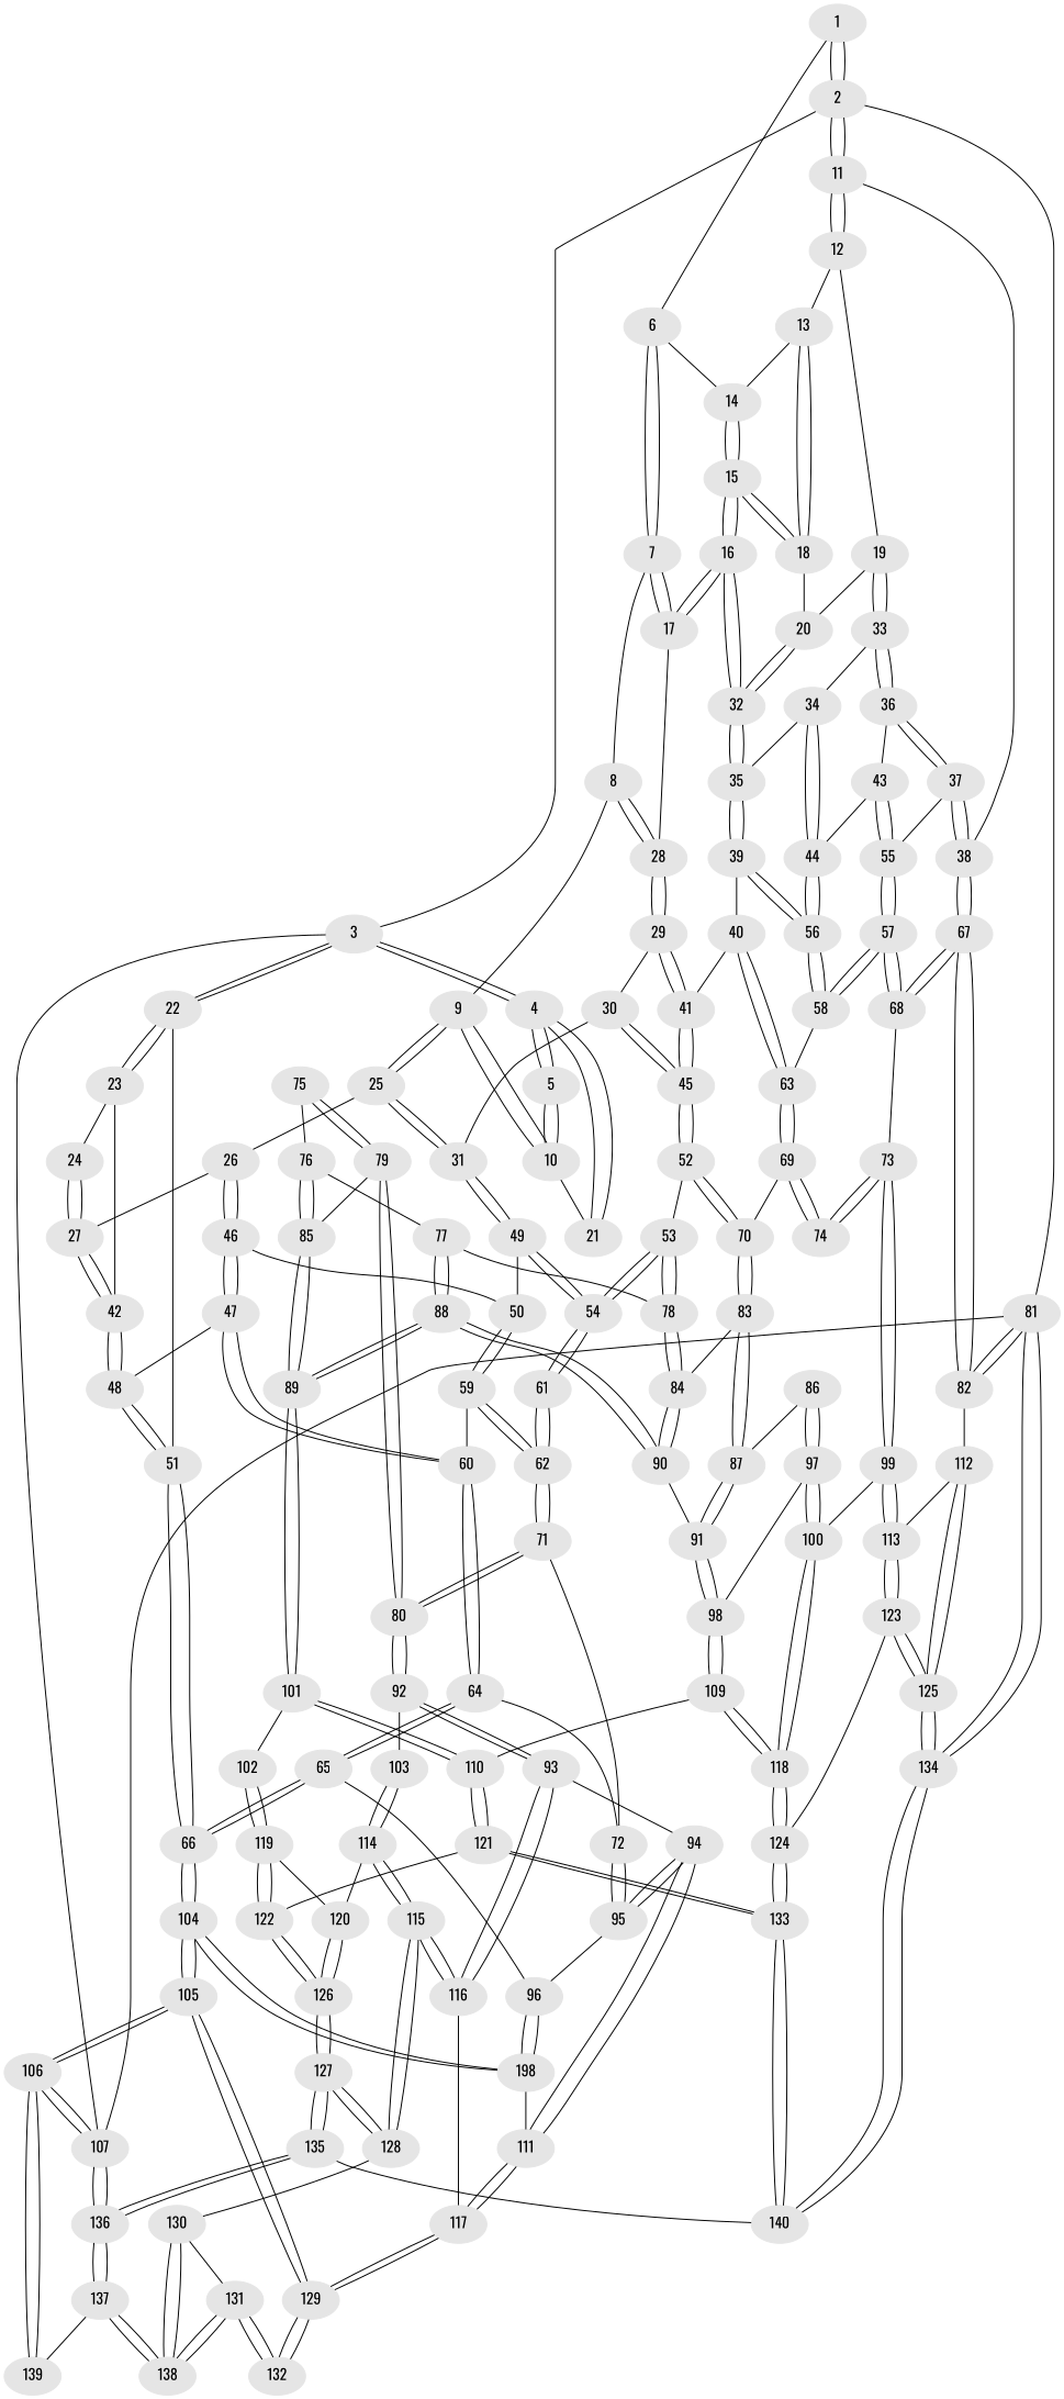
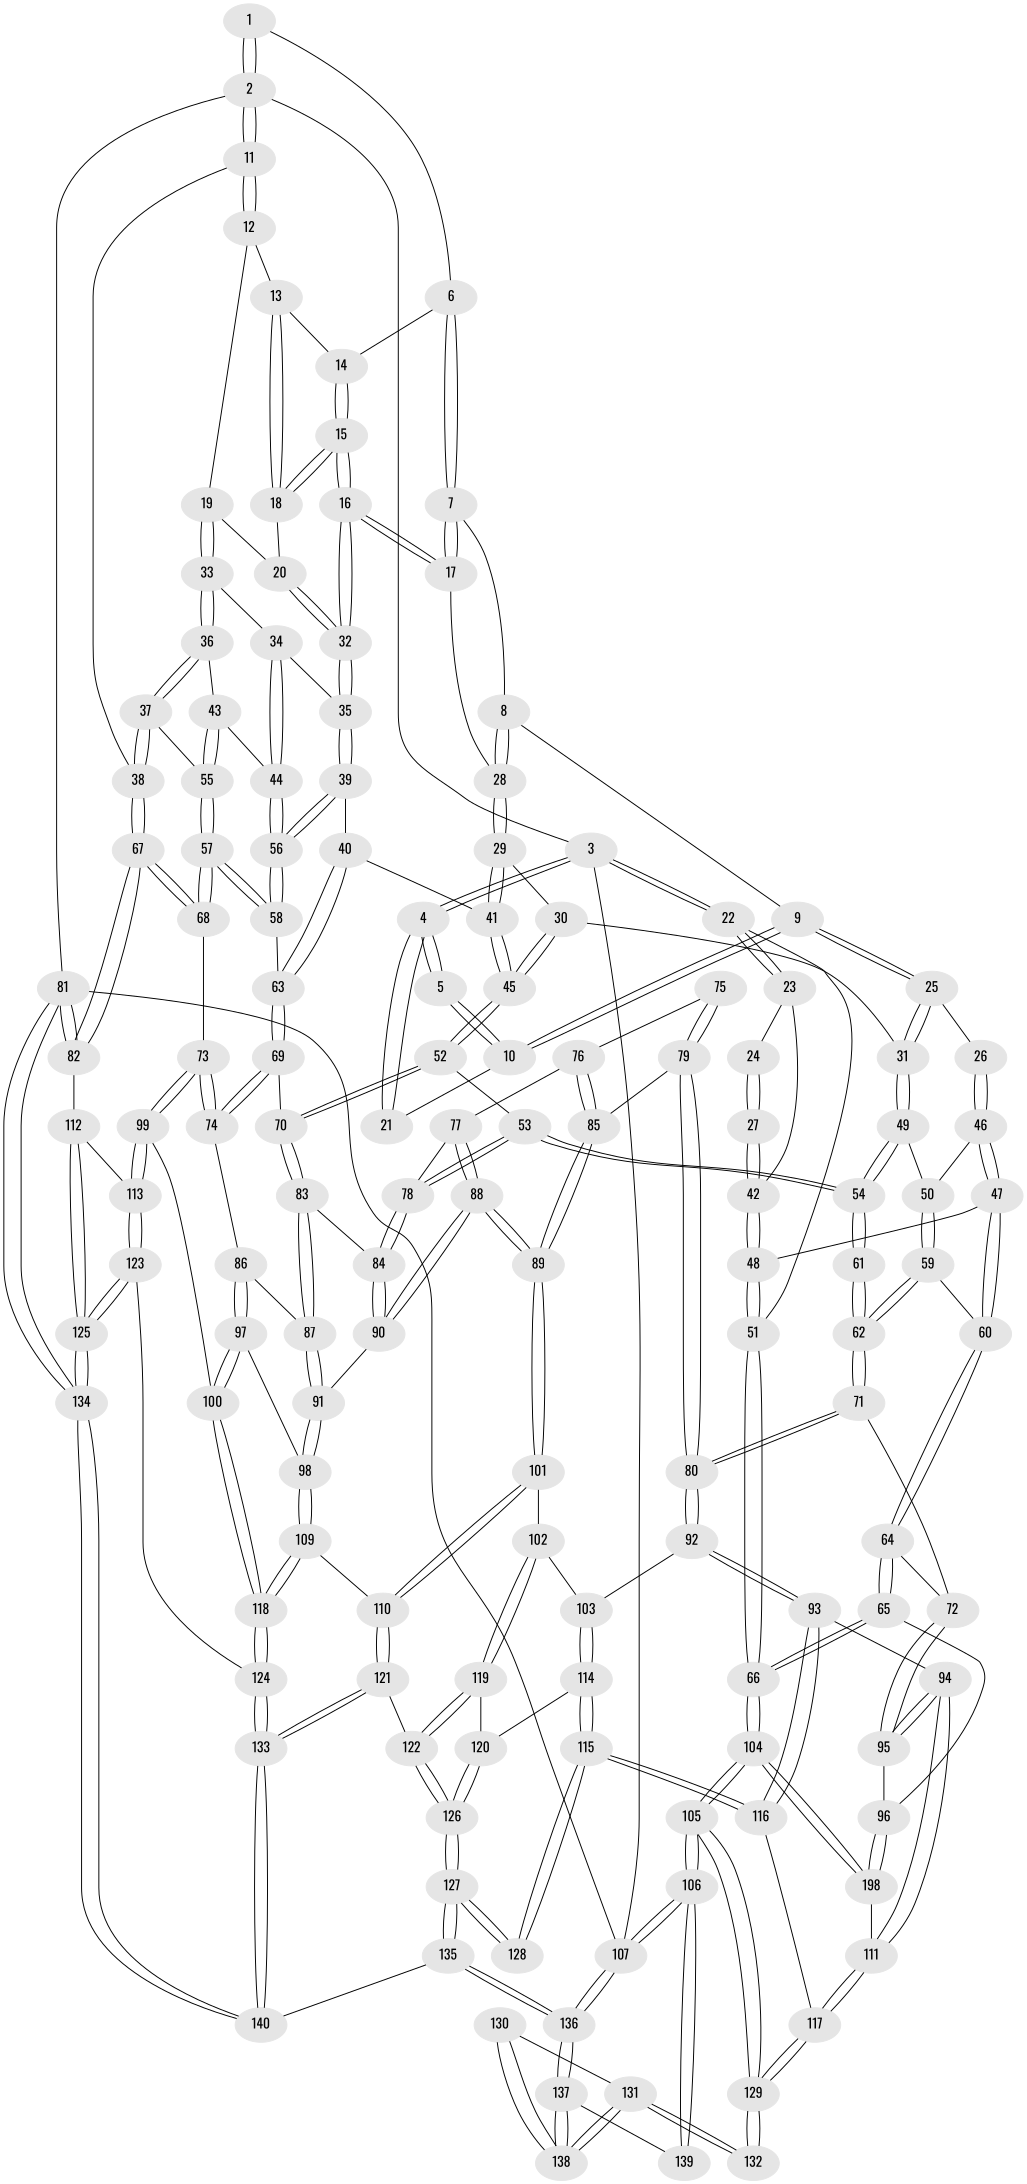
  graph {
    fontname=Oswald
    node [color=gray90 fontname=Oswald style=filled]
    edge [fontname=Oswald]
    1
    2
    6
    3
    11
    81
    7
    14
    4
    22
    107
    12
    38
    82
    134
    5
    21
    23
    51
    136
    10
    8
    17
    15
    9
    28
    25
    29
    26
    31
    13
    19
    67
    18
    20
    33
    16
    32
    35
    34
    36
    24
    42
    66
    27
    48
    46
    49
    47
    50
    30
    41
    45
    52
    54
    39
    44
    37
    43
    56
    40
    55
    57
    68
    63
    58
    69
    53
    70
    60
    59
    64
    61
    62
    104
    78
    83
    84
    73
    71
    65
    72
    80
    74
    96
    95
    n87 [label=198]
    105
    112
    99
    86
    87
    92
    100
    113
    97
    75
    76
    79
    77
    85
    88
    89
    90
    93
    103
    140
    125
    91
    101
    98
    102
    110
    109
    94
    116
    114
    111
    117
    118
    123
    124
    119
    121
    120
    122
    115
    106
    129
    139
    132
    137
    133
    128
    126
    130
    127
    135
    131
    138
    1 -- 2
    1 -- 2
    1 -- 6
    2 -- 3
    2 -- 11
    2 -- 11
    2 -- 81
    6 -- 7
    6 -- 7
    6 -- 14
    3 -- 4
    3 -- 4
    3 -- 22
    3 -- 22
    3 -- 107
    11 -- 12
    11 -- 12
    11 -- 38
    81 -- 107
    81 -- 82
    81 -- 82
    81 -- 134
    81 -- 134
    7 -- 8
    7 -- 17
    7 -- 17
    14 -- 15
    14 -- 15
    4 -- 5
    4 -- 5
    4 -- 21
    4 -- 21
    22 -- 23
    22 -- 23
    22 -- 51
    107 -- 136
    107 -- 136
    12 -- 13
    12 -- 19
    38 -- 67
    38 -- 67
    82 -- 112
    134 -- 140
    134 -- 140
    5 -- 10
    5 -- 10
    23 -- 24
    23 -- 42
    51 -- 66
    51 -- 66
    136 -- 137
    136 -- 137
    10 -- 21
    8 -- 9
    8 -- 28
    8 -- 28
    17 -- 28
    15 -- 18
    15 -- 18
    15 -- 16
    15 -- 16
    9 -- 10
    9 -- 10
    9 -- 25
    9 -- 25
    28 -- 29
    28 -- 29
    25 -- 26
    25 -- 31
    25 -- 31
    29 -- 30
    29 -- 41
    29 -- 41
-   26 -- 27
    26 -- 46
    26 -- 46
    31 -- 49
    31 -- 49
    13 -- 14
    13 -- 18
    13 -- 18
    19 -- 20
    19 -- 33
    19 -- 33
    67 -- 82
    67 -- 82
    67 -- 68
    67 -- 68
    18 -- 20
    20 -- 32
    20 -- 32
    33 -- 34
    33 -- 36
    33 -- 36
    16 -- 17
    16 -- 17
    16 -- 32
    16 -- 32
    32 -- 35
    32 -- 35
    35 -- 39
    35 -- 39
    34 -- 35
    34 -- 44
    34 -- 44
    36 -- 37
    36 -- 37
    36 -- 43
    24 -- 27
    24 -- 27
    42 -- 48
    42 -- 48
    66 -- 104
    66 -- 104
    27 -- 42
    27 -- 42
    48 -- 51
    48 -- 51
    46 -- 47
    46 -- 47
    46 -- 50
    49 -- 50
    49 -- 54
    49 -- 54
    47 -- 48
    47 -- 60
    47 -- 60
    50 -- 59
    50 -- 59
    30 -- 31
    30 -- 45
    30 -- 45
    41 -- 45
    41 -- 45
    45 -- 52
    45 -- 52
    52 -- 53
    52 -- 70
    52 -- 70
    54 -- 61
    54 -- 61
    39 -- 56
    39 -- 56
    39 -- 40
    44 -- 56
    44 -- 56
    37 -- 38
    37 -- 38
    37 -- 55
    43 -- 44
    43 -- 55
    43 -- 55
    56 -- 58
    56 -- 58
    40 -- 41
    40 -- 63
    40 -- 63
    55 -- 57
    55 -- 57
    57 -- 68
    57 -- 68
    57 -- 58
    57 -- 58
    68 -- 73
    63 -- 69
    63 -- 69
    58 -- 63
    69 -- 70
    69 -- 74
    69 -- 74
    53 -- 54
    53 -- 54
    53 -- 78
    53 -- 78
    70 -- 83
    70 -- 83
    60 -- 64
    60 -- 64
    59 -- 60
    59 -- 62
    59 -- 62
    64 -- 65
    64 -- 65
    64 -- 72
    61 -- 62
    61 -- 62
    62 -- 71
    62 -- 71
    104 -- n87
    104 -- n87
    104 -- 105
    104 -- 105
    78 -- 84
    78 -- 84
    83 -- 84
    83 -- 87
    83 -- 87
    84 -- 90
    84 -- 90
    73 -- 74
    73 -- 74
    73 -- 99
    73 -- 99
    71 -- 72
    71 -- 80
    71 -- 80
    65 -- 66
    65 -- 66
    65 -- 96
    72 -- 95
    72 -- 95
    80 -- 92
    80 -- 92
+   74 -- 86
    96 -- n87
    96 -- n87
    95 -- 96
    n87 -- 111
    105 -- 106
    105 -- 106
    105 -- 129
    105 -- 129
    112 -- 113
    112 -- 125
    112 -- 125
    99 -- 100
    99 -- 113
    99 -- 113
    86 -- 87
    86 -- 97
    86 -- 97
    87 -- 91
    87 -- 91
    92 -- 93
    92 -- 93
    92 -- 103
    100 -- 118
    100 -- 118
    113 -- 123
    113 -- 123
    97 -- 100
    97 -- 100
    97 -- 98
    75 -- 76
    75 -- 79
    75 -- 79
    76 -- 77
    76 -- 85
    76 -- 85
    79 -- 80
    79 -- 80
    79 -- 85
    77 -- 78
    77 -- 88
    77 -- 88
    85 -- 89
    85 -- 89
    88 -- 89
    88 -- 89
    88 -- 90
    88 -- 90
    89 -- 101
    89 -- 101
    90 -- 91
    93 -- 94
    93 -- 116
    93 -- 116
    103 -- 114
    103 -- 114
    125 -- 134
    125 -- 134
    91 -- 98
    91 -- 98
    101 -- 102
    101 -- 110
    101 -- 110
    98 -- 109
    98 -- 109
+   102 -- 103
    102 -- 119
    102 -- 119
    110 -- 121
    110 -- 121
    109 -- 110
    109 -- 118
    109 -- 118
    94 -- 95
    94 -- 95
    94 -- 111
    94 -- 111
    116 -- 117
    114 -- 120
    114 -- 115
    114 -- 115
    111 -- 117
    111 -- 117
    117 -- 129
    117 -- 129
    118 -- 124
    118 -- 124
    123 -- 125
    123 -- 125
    123 -- 124
    124 -- 133
    124 -- 133
    119 -- 120
    119 -- 122
    119 -- 122
    121 -- 122
    121 -- 133
    121 -- 133
    120 -- 126
    120 -- 126
    122 -- 126
    122 -- 126
    115 -- 116
    115 -- 116
    115 -- 128
    115 -- 128
    106 -- 107
    106 -- 107
    106 -- 139
    106 -- 139
    129 -- 132
    129 -- 132
    137 -- 139
    137 -- 138
    137 -- 138
    133 -- 140
    133 -- 140
-   128 -- 130
    126 -- 127
    126 -- 127
    130 -- 131
    130 -- 138
    130 -- 138
    127 -- 128
    127 -- 128
    127 -- 135
    127 -- 135
    135 -- 136
    135 -- 136
    135 -- 140
    131 -- 132
    131 -- 132
    131 -- 138
    131 -- 138
  }
